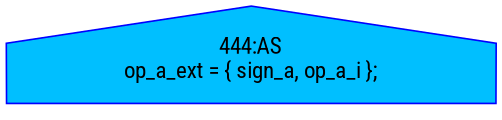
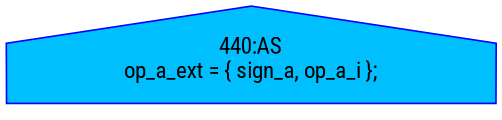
  strict digraph {
    fontname="Roboto Condensed"
-   n1 [ast="<pyverilog.vparser.ast.Assign object at 0x7f65ee970a90>" def_var="['op_a_ext']" fillcolor=deepskyblue label="444:AS\nop_a_ext = { sign_a, op_a_i };" statements="[]" style=filled typ=Assign use_var="['sign_a', 'op_a_i']" color=blue shape=house fontname="Roboto Condensed"]
+   n1 [ast="<pyverilog.vparser.ast.Assign object at 0x7f65ee970a90>" def_var="['op_a_ext']" fillcolor=deepskyblue label="440:AS\nop_a_ext = { sign_a, op_a_i };" statements="[]" style=filled typ=Assign use_var="['sign_a', 'op_a_i']" color=blue shape=house fontname="Roboto Condensed"]
  }
